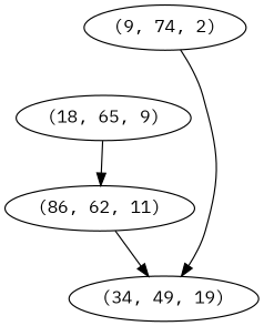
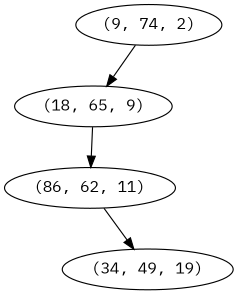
  digraph {
    fontname="IBM Plex Mono"
    node [fontname="IBM Plex Mono"]
    edge [fontname="IBM Plex Mono"]
    "(9, 74, 2)"
    "(18, 65, 9)"
    n3 [label="(86, 62, 11)"]
    "(34, 49, 19)"
-   "(9, 74, 2)" -> "(34, 49, 19)"
+   "(9, 74, 2)" -> "(18, 65, 9)"
    "(18, 65, 9)" -> n3
    n3 -> "(34, 49, 19)"
  }
